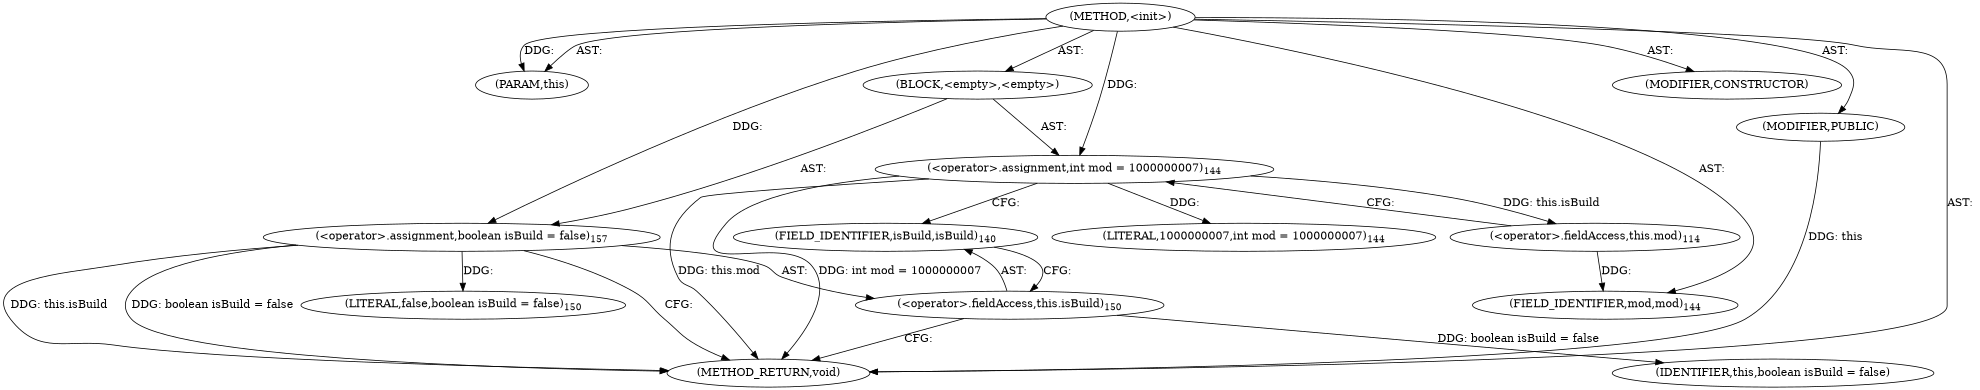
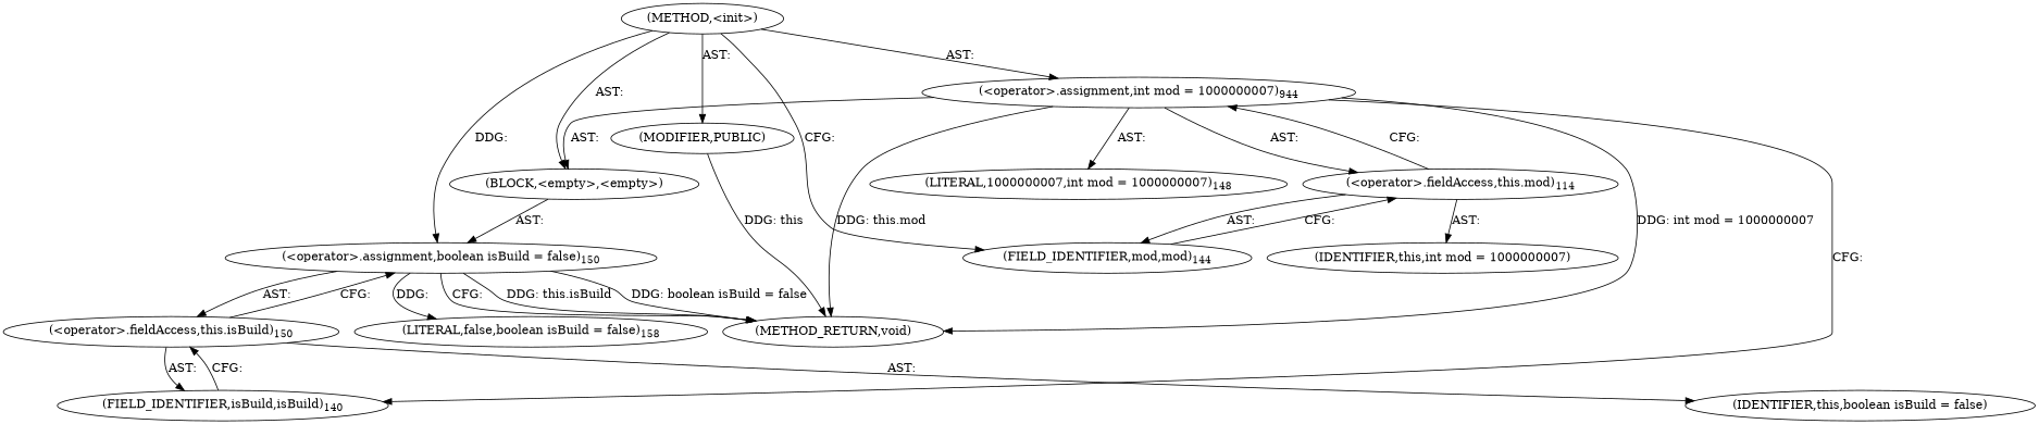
  digraph {
    n1 [label=<(METHOD,&lt;init&gt;)>]
-   n2 [label=<(PARAM,this)>]
    n3 [label=<(BLOCK,&lt;empty&gt;,&lt;empty&gt;)>]
-   n4 [label=<(&lt;operator&gt;.assignment,int mod = 1000000007)<SUB>144</SUB>>]
+   n4 [label=<(&lt;operator&gt;.assignment,int mod = 1000000007)<SUB>944</SUB>>]
    n5 [label=<(FIELD_IDENTIFIER,mod,mod)<SUB>144</SUB>>]
-   n6 [label=<(&lt;operator&gt;.assignment,boolean isBuild = false)<SUB>157</SUB>>]
-   n7 [label=<(MODIFIER,CONSTRUCTOR)>]
+   n6 [label=<(&lt;operator&gt;.assignment,boolean isBuild = false)<SUB>150</SUB>>]
    n8 [label=<(MODIFIER,PUBLIC)>]
    n9 [label=<(METHOD_RETURN,void)>]
    n10 [label=<(&lt;operator&gt;.fieldAccess,this.mod)<SUB>114</SUB>>]
-   n11 [label=<(LITERAL,1000000007,int mod = 1000000007)<SUB>144</SUB>>]
+   n11 [label=<(LITERAL,1000000007,int mod = 1000000007)<SUB>148</SUB>>]
    n12 [label=<(FIELD_IDENTIFIER,isBuild,isBuild)<SUB>140</SUB>>]
    n13 [label=<(&lt;operator&gt;.fieldAccess,this.isBuild)<SUB>150</SUB>>]
-   n14 [label=<(LITERAL,false,boolean isBuild = false)<SUB>150</SUB>>]
+   n14 [label=<(LITERAL,false,boolean isBuild = false)<SUB>158</SUB>>]
+   n15 [label=<(IDENTIFIER,this,int mod = 1000000007)>]
    n16 [label=<(IDENTIFIER,this,boolean isBuild = false)>]
-   n1 -> n2 [label="AST: "]
-   n1 -> n2 [label="DDG: "]
    n1 -> n3 [label="AST: "]
-   n1 -> n4 [label="DDG: "]
-   n1 -> n5 [label="AST: "]
+   n1 -> n4 [label="AST: "]
+   n1 -> n5 [label="CFG: "]
    n1 -> n6 [label="DDG: "]
-   n1 -> n7 [label="AST: "]
    n1 -> n8 [label="AST: "]
-   n1 -> n9 [label="AST: "]
-   n3 -> n4 [label="AST: "]
+   n4 -> n3 [label="AST: "]
    n3 -> n6 [label="AST: "]
    n4 -> n9 [label="DDG: this.mod"]
    n4 -> n9 [label="DDG: int mod = 1000000007"]
-   n4 -> n10 [label="DDG: this.isBuild"]
-   n4 -> n11 [label="DDG: "]
+   n4 -> n10 [label="AST: "]
+   n4 -> n11 [label="AST: "]
    n4 -> n12 [label="CFG: "]
+   n5 -> n10 [label="CFG: "]
    n6 -> n9 [label="CFG: "]
    n6 -> n9 [label="DDG: this.isBuild"]
    n6 -> n9 [label="DDG: boolean isBuild = false"]
    n6 -> n13 [label="AST: "]
    n6 -> n14 [label="DDG: "]
    n8 -> n9 [label="DDG: this"]
    n10 -> n4 [label="CFG: "]
-   n10 -> n5 [label="DDG: "]
+   n10 -> n5 [label="AST: "]
+   n10 -> n15 [label="AST: "]
    n12 -> n13 [label="CFG: "]
-   n13 -> n9 [label="CFG: "]
+   n13 -> n6 [label="CFG: "]
    n13 -> n12 [label="AST: "]
-   n13 -> n16 [label="DDG: boolean isBuild = false"]
+   n13 -> n16 [label="AST: "]
  }
